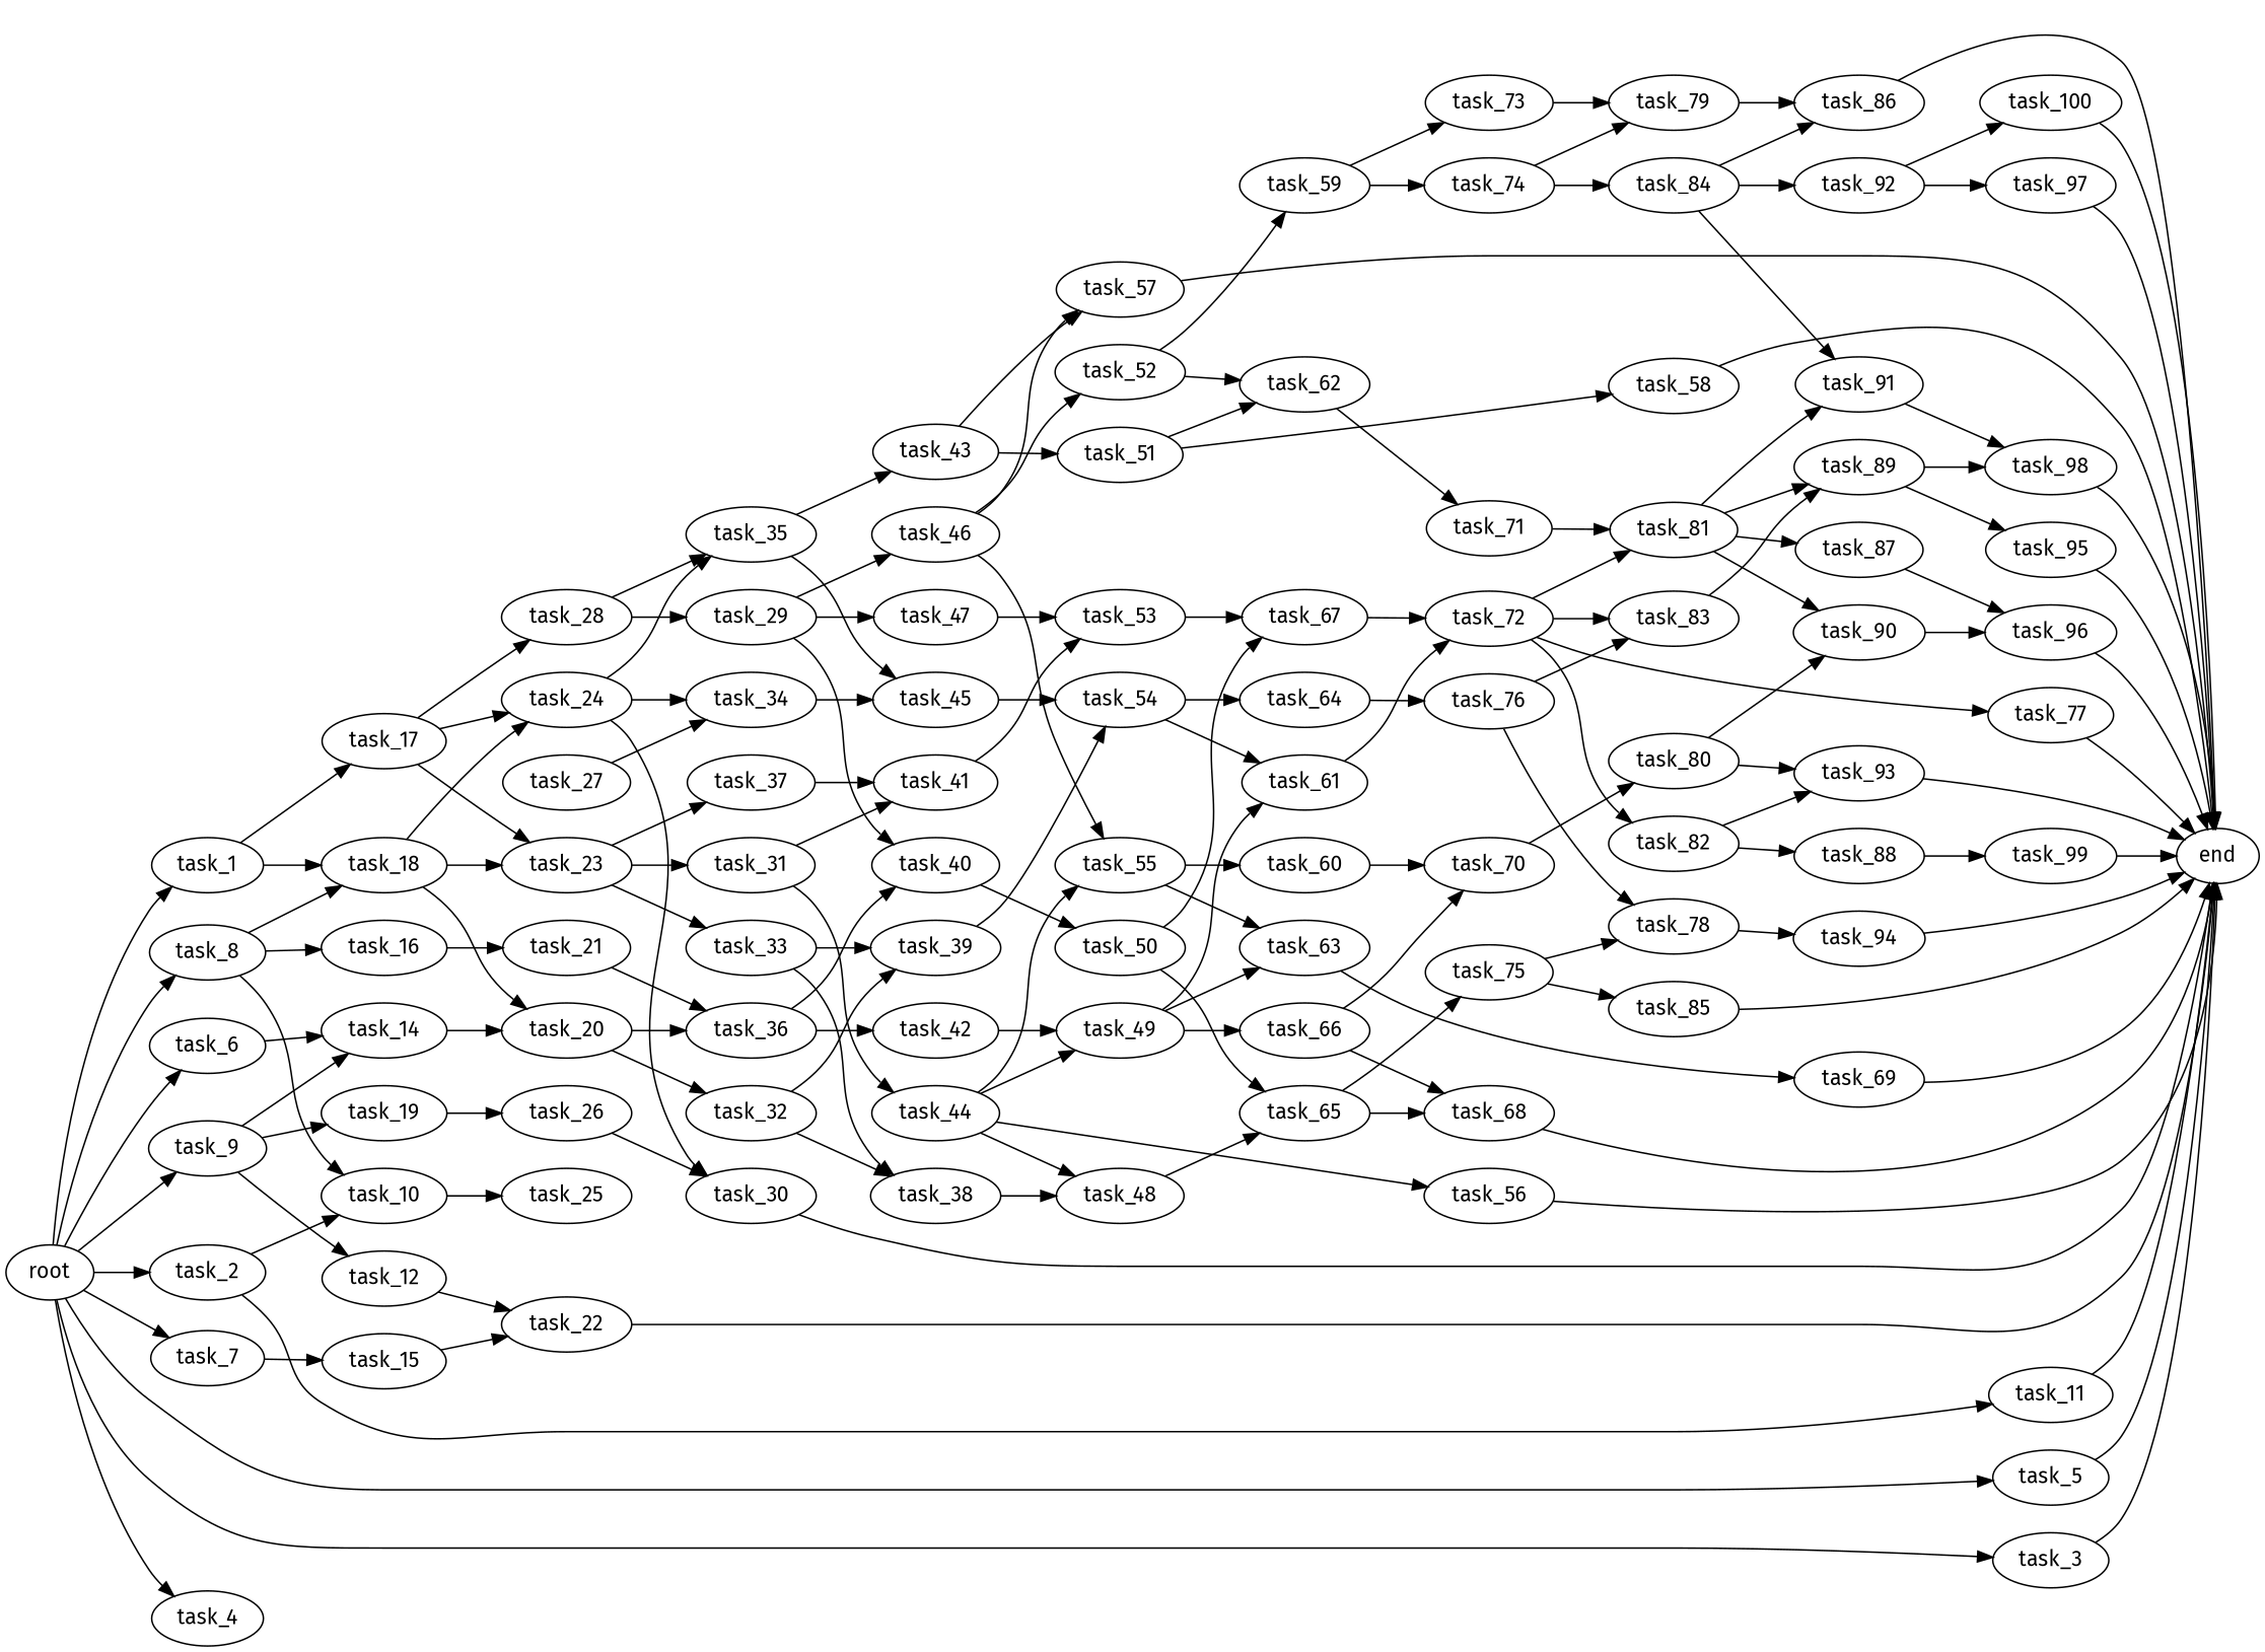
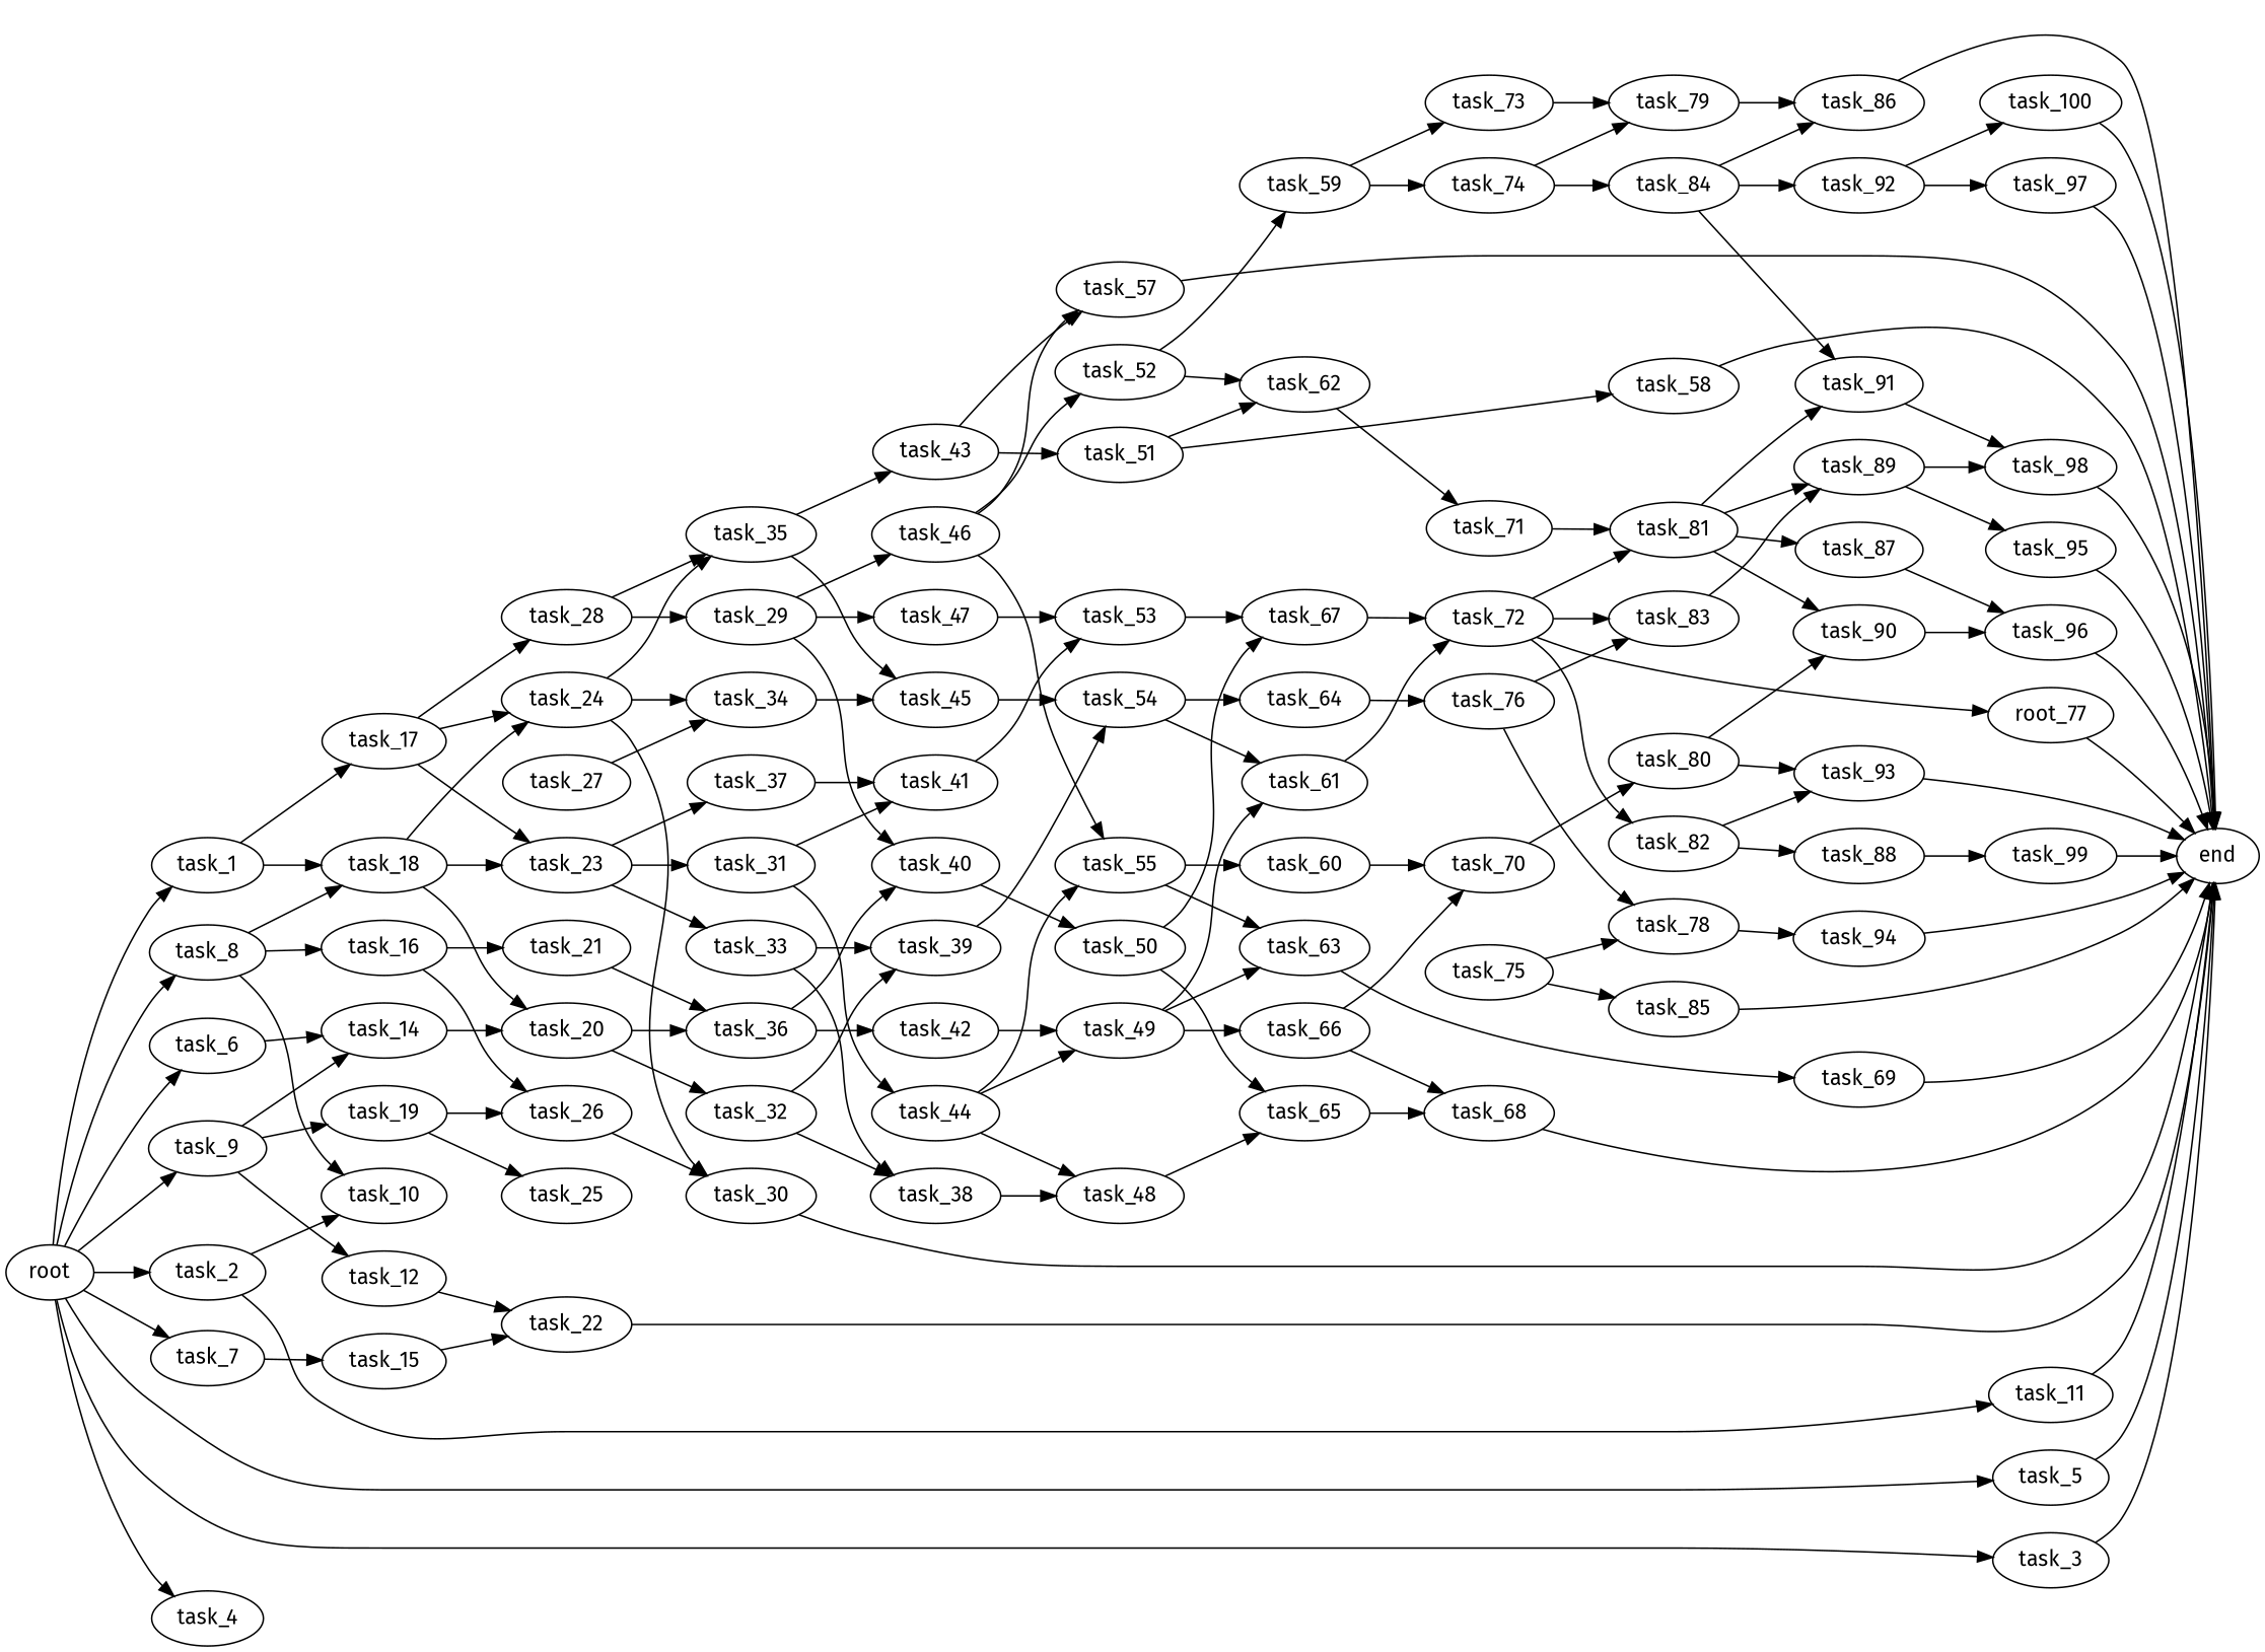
  digraph {
    fontname="Fira Sans"
    rankdir=LR
    node [fontname="Fira Sans"]
    edge [fontname="Fira Sans"]
    task_21
    task_36
    task_27
    task_34
    task_10
    task_25
    task_84
    task_92
    task_91
    task_86
    task_97
    task_100
    task_98
    end
    task_54
    task_61
    task_64
    task_72
    task_76
    task_50
    task_65
    task_67
    task_68
    task_75
    task_58
    task_14
    task_20
    task_32
    root
    task_1
    task_7
    task_9
    task_8
    task_2
    task_5
    task_3
    task_6
    task_4
    task_17
    task_18
    task_15
    task_12
    task_19
    task_16
    task_11
    task_22
    task_24
    task_23
    task_28
    task_82
    task_93
    task_88
    task_99
    task_35
    task_43
    task_45
    task_51
    task_57
    task_30
    task_37
    task_33
    task_31
    task_29
    task_79
    task_41
    task_53
    task_69
    task_87
    task_96
    task_26
    task_40
    task_46
    task_47
    task_38
    task_48
    task_62
    task_71
    task_81
    task_42
    task_39
    task_85
    task_78
    task_52
    task_59
    task_73
    task_74
-   task_56
    task_90
    task_55
    task_44
    task_49
    task_63
    task_60
    task_66
-   task_77
+   task_77 [label=root_77]
    task_83
    task_80
    task_94
    task_70
    task_89
    task_95
    task_21 -> task_36
    task_36 -> task_40
    task_36 -> task_42
    task_27 -> task_34
    task_34 -> task_45
-   task_10 -> task_25
+   task_19 -> task_25
    task_84 -> task_92
    task_84 -> task_91
    task_84 -> task_86
    task_92 -> task_97
    task_92 -> task_100
    task_91 -> task_98
    task_86 -> end
    task_97 -> end
    task_100 -> end
    task_98 -> end
    task_54 -> task_61
    task_54 -> task_64
    task_61 -> task_72
    task_64 -> task_76
    task_72 -> task_82
    task_72 -> task_81
    task_72 -> task_77
    task_72 -> task_83
    task_76 -> task_78
    task_76 -> task_83
    task_50 -> task_65
    task_50 -> task_67
    task_65 -> task_68
-   task_65 -> task_75
    task_67 -> task_72
    task_68 -> end
    task_75 -> task_85
    task_75 -> task_78
    task_58 -> end
    task_14 -> task_20
    task_20 -> task_36
    task_20 -> task_32
    task_32 -> task_38
    task_32 -> task_39
    root -> task_1
    root -> task_7
    root -> task_9
    root -> task_8
    root -> task_2
    root -> task_5
    root -> task_3
    root -> task_6
    root -> task_4
    task_1 -> task_17
    task_1 -> task_18
    task_7 -> task_15
    task_9 -> task_14
    task_9 -> task_12
    task_9 -> task_19
    task_8 -> task_10
    task_8 -> task_18
    task_8 -> task_16
    task_2 -> task_10
    task_2 -> task_11
    task_5 -> end
    task_3 -> end
    task_6 -> task_14
    task_17 -> task_24
    task_17 -> task_23
    task_17 -> task_28
    task_18 -> task_20
    task_18 -> task_24
    task_18 -> task_23
    task_15 -> task_22
    task_12 -> task_22
    task_19 -> task_26
    task_16 -> task_21
+   task_16 -> task_26
    task_11 -> end
    task_22 -> end
    task_24 -> task_34
    task_24 -> task_35
    task_24 -> task_30
    task_23 -> task_37
    task_23 -> task_33
    task_23 -> task_31
    task_28 -> task_35
    task_28 -> task_29
    task_82 -> task_93
    task_82 -> task_88
    task_93 -> end
    task_88 -> task_99
    task_99 -> end
    task_35 -> task_43
    task_35 -> task_45
    task_43 -> task_51
    task_43 -> task_57
    task_45 -> task_54
    task_51 -> task_58
    task_51 -> task_62
    task_57 -> end
    task_30 -> end
    task_37 -> task_41
    task_33 -> task_38
    task_33 -> task_39
    task_31 -> task_41
    task_31 -> task_44
    task_29 -> task_40
    task_29 -> task_46
    task_29 -> task_47
    task_79 -> task_86
    task_41 -> task_53
    task_53 -> task_67
    task_69 -> end
    task_87 -> task_96
    task_96 -> end
    task_26 -> task_30
    task_40 -> task_50
    task_46 -> task_57
    task_46 -> task_52
    task_46 -> task_55
    task_47 -> task_53
    task_38 -> task_48
    task_48 -> task_65
    task_62 -> task_71
    task_71 -> task_81
    task_81 -> task_91
    task_81 -> task_87
    task_81 -> task_90
    task_81 -> task_89
    task_42 -> task_49
    task_39 -> task_54
    task_85 -> end
    task_78 -> task_94
    task_52 -> task_62
    task_52 -> task_59
    task_59 -> task_73
    task_59 -> task_74
    task_73 -> task_79
    task_74 -> task_84
    task_74 -> task_79
-   task_56 -> end
    task_90 -> task_96
    task_55 -> task_63
    task_55 -> task_60
    task_44 -> task_48
-   task_44 -> task_56
    task_44 -> task_55
    task_44 -> task_49
    task_49 -> task_61
    task_49 -> task_63
    task_49 -> task_66
    task_63 -> task_69
    task_60 -> task_70
    task_66 -> task_68
    task_66 -> task_70
    task_77 -> end
    task_83 -> task_89
    task_80 -> task_93
    task_80 -> task_90
    task_94 -> end
    task_70 -> task_80
    task_89 -> task_98
    task_89 -> task_95
    task_95 -> end
  }
